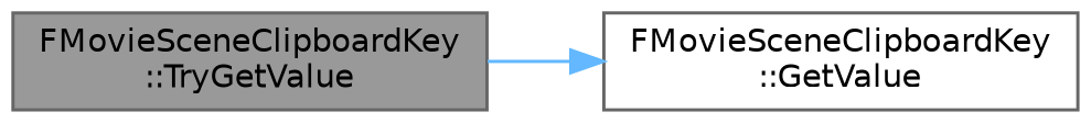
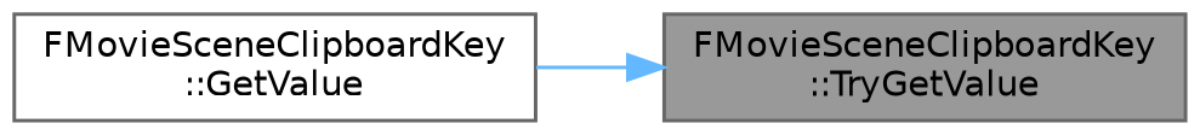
  digraph {
    rankdir=RL
    node [fontname=Helvetica fontsize=10 shape=box style=filled]
    n1 [color=gray40 fillcolor=grey60 fontcolor=black height=0.2 label="FMovieSceneClipboardKey\l::TryGetValue" width=0.4]
    n2 [color=grey40 fillcolor=white height=0.2 label="FMovieSceneClipboardKey\l::GetValue" width=0.4]
-   n2 -> n1 [color=steelblue1 dir=back fontname=Helvetica fontsize=10 labelfontname=Helvetica labelfontsize=10 style=solid]
+   n1 -> n2 [color=steelblue1 dir=back fontname=Helvetica fontsize=10 labelfontname=Helvetica labelfontsize=10 style=solid]
  }
